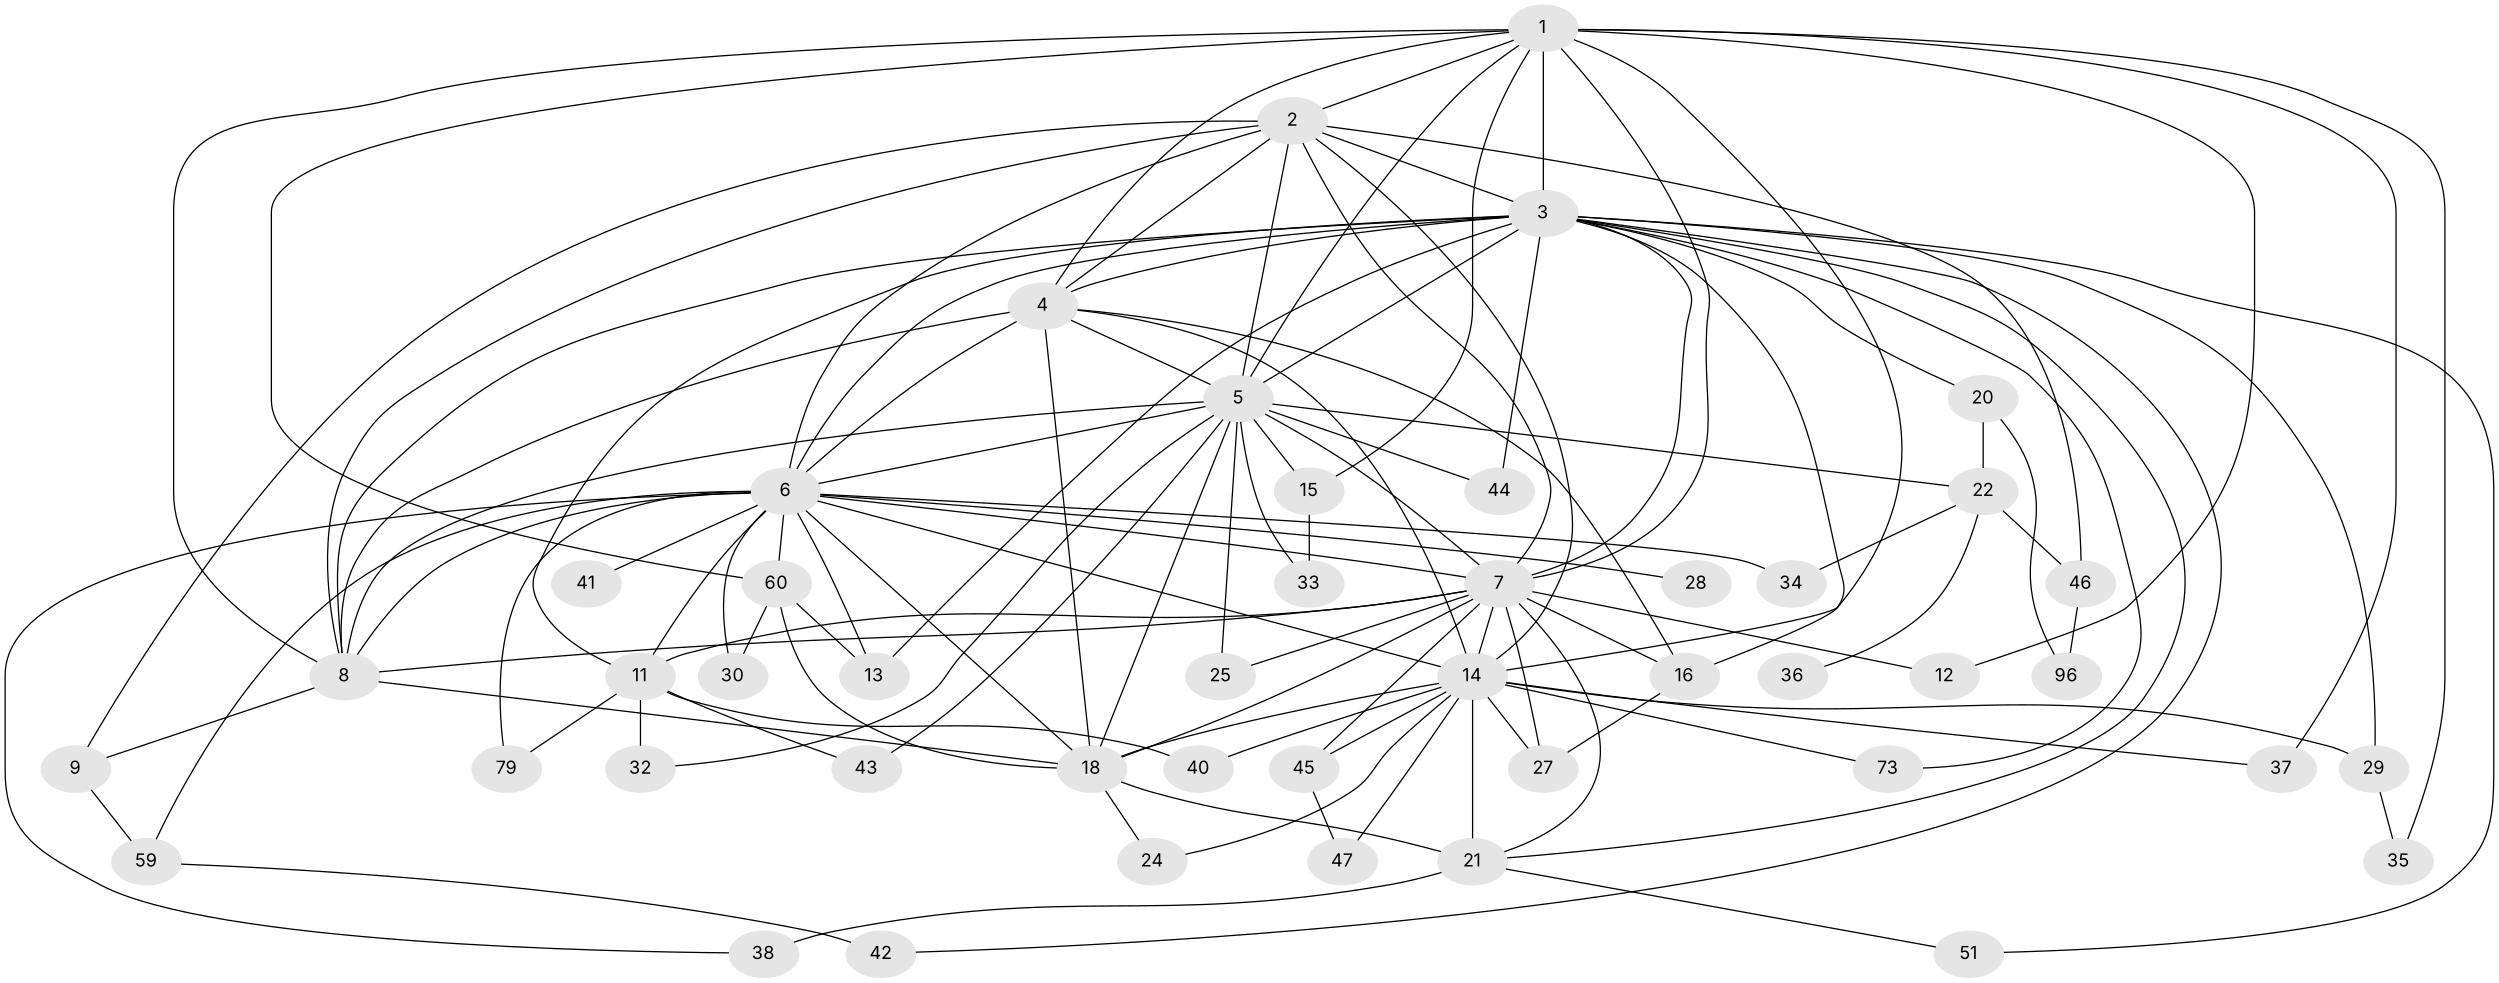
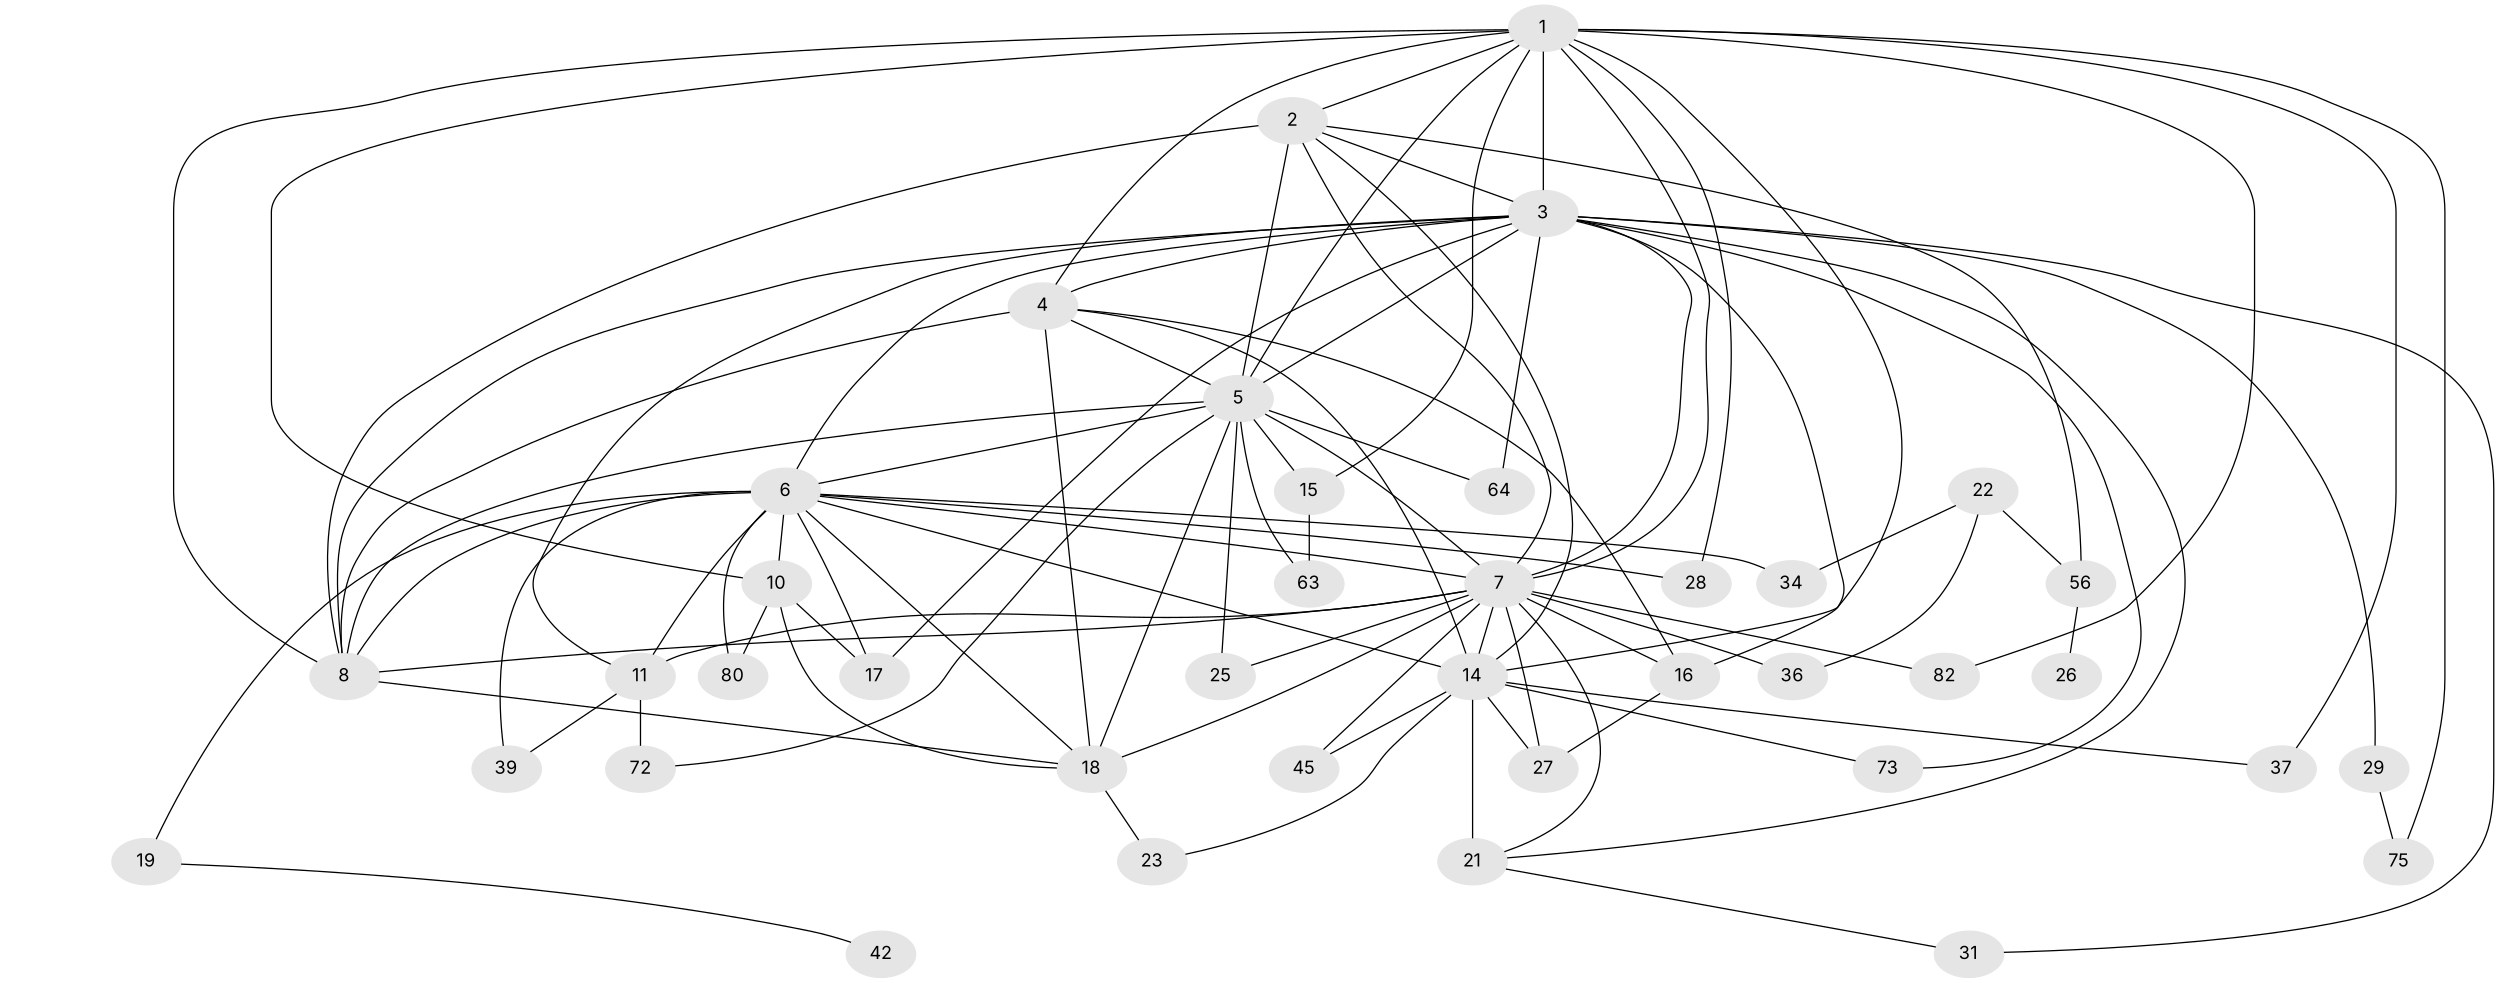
  graph {
    fontname=Inter
    node [color=gray90 fontname=Inter style=filled]
    edge [fontname=Inter weight=1.0]
    1
    2
    3
    4
    5
    7
    8
-   10 [label=60]
-   12
+   10
+   12 [label=82]
    14
    15
    28
-   35
+   35 [label=75]
    37
    6
-   9
-   46
+   46 [label=56]
    11
-   13
+   13 [label=17]
    16
-   20
    21
    n23 [label=73]
    29
-   31 [label=51]
+   31
    42
-   44
+   44 [label=64]
    18
    22
    25
-   32
-   33
-   43
-   19 [label=59]
-   30
+   32 [label=72]
+   33 [label=63]
+   19
+   30 [label=80]
    34
-   38
-   39 [label=79]
-   41
+   39
    27
    36
    45
-   40
-   24
-   47
-   26 [label=96]
+   24 [label=23]
+   26
    1 -- 2 [weight=2.0]
    1 -- 3 [weight=2.0]
    1 -- 4
    1 -- 5
    1 -- 7
    1 -- 8
    1 -- 10
    1 -- 12
    1 -- 14
    1 -- 15
+   1 -- 28
    1 -- 35
    1 -- 37
    2 -- 3 [weight=2.0]
-   2 -- 4
    2 -- 5
    2 -- 7
    2 -- 8
    2 -- 14
-   2 -- 6 [weight=3.0]
-   2 -- 9
    2 -- 46
    3 -- 4 [weight=3.0]
    3 -- 5 [weight=3.0]
    3 -- 7 [weight=2.0]
    3 -- 8 [weight=2.0]
    3 -- 6 [weight=4.0]
    3 -- 11
    3 -- 13
    3 -- 16 [weight=2.0]
-   3 -- 20
    3 -- 21
    3 -- n23
    3 -- 29
    3 -- 31
-   3 -- 42
    3 -- 44
    4 -- 5
    4 -- 8
    4 -- 14
-   4 -- 6 [weight=2.0]
    4 -- 16
    4 -- 18 [weight=10.0]
    5 -- 7
    5 -- 8
    5 -- 15
    5 -- 6 [weight=2.0]
    5 -- 44
    5 -- 18 [weight=2.0]
-   5 -- 22
    5 -- 25
    5 -- 32
    5 -- 33
-   5 -- 43
    7 -- 8
    7 -- 12
    7 -- 14
    7 -- 11
    7 -- 16
    7 -- 21
    7 -- 18 [weight=2.0]
    7 -- 25
    7 -- 27
+   7 -- 36
    7 -- 45
-   8 -- 9
    8 -- 18
    10 -- 13
    10 -- 18
    10 -- 30
    14 -- 37
    14 -- 21 [weight=2.0]
    14 -- n23
-   14 -- 29
-   14 -- 18
    14 -- 27
    14 -- 45
-   14 -- 40
    14 -- 24
-   14 -- 47
    15 -- 33
    6 -- 7 [weight=3.0]
    6 -- 8 [weight=3.0]
    6 -- 10 [weight=2.0]
    6 -- 14
    6 -- 28
    6 -- 11 [weight=2.0]
    6 -- 13
    6 -- 18
    6 -- 19
    6 -- 30
    6 -- 34
-   6 -- 38
    6 -- 39
-   6 -- 41 [weight=2.0]
-   9 -- 19
    46 -- 26
    11 -- 32 [weight=2.0]
-   11 -- 43
    11 -- 39
-   11 -- 40
    16 -- 27
-   20 -- 22
-   20 -- 26
    21 -- 31
-   21 -- 38
    29 -- 35
-   18 -- 21
    18 -- 24
    22 -- 46
    22 -- 34
    22 -- 36
    19 -- 42
-   45 -- 47
  }
